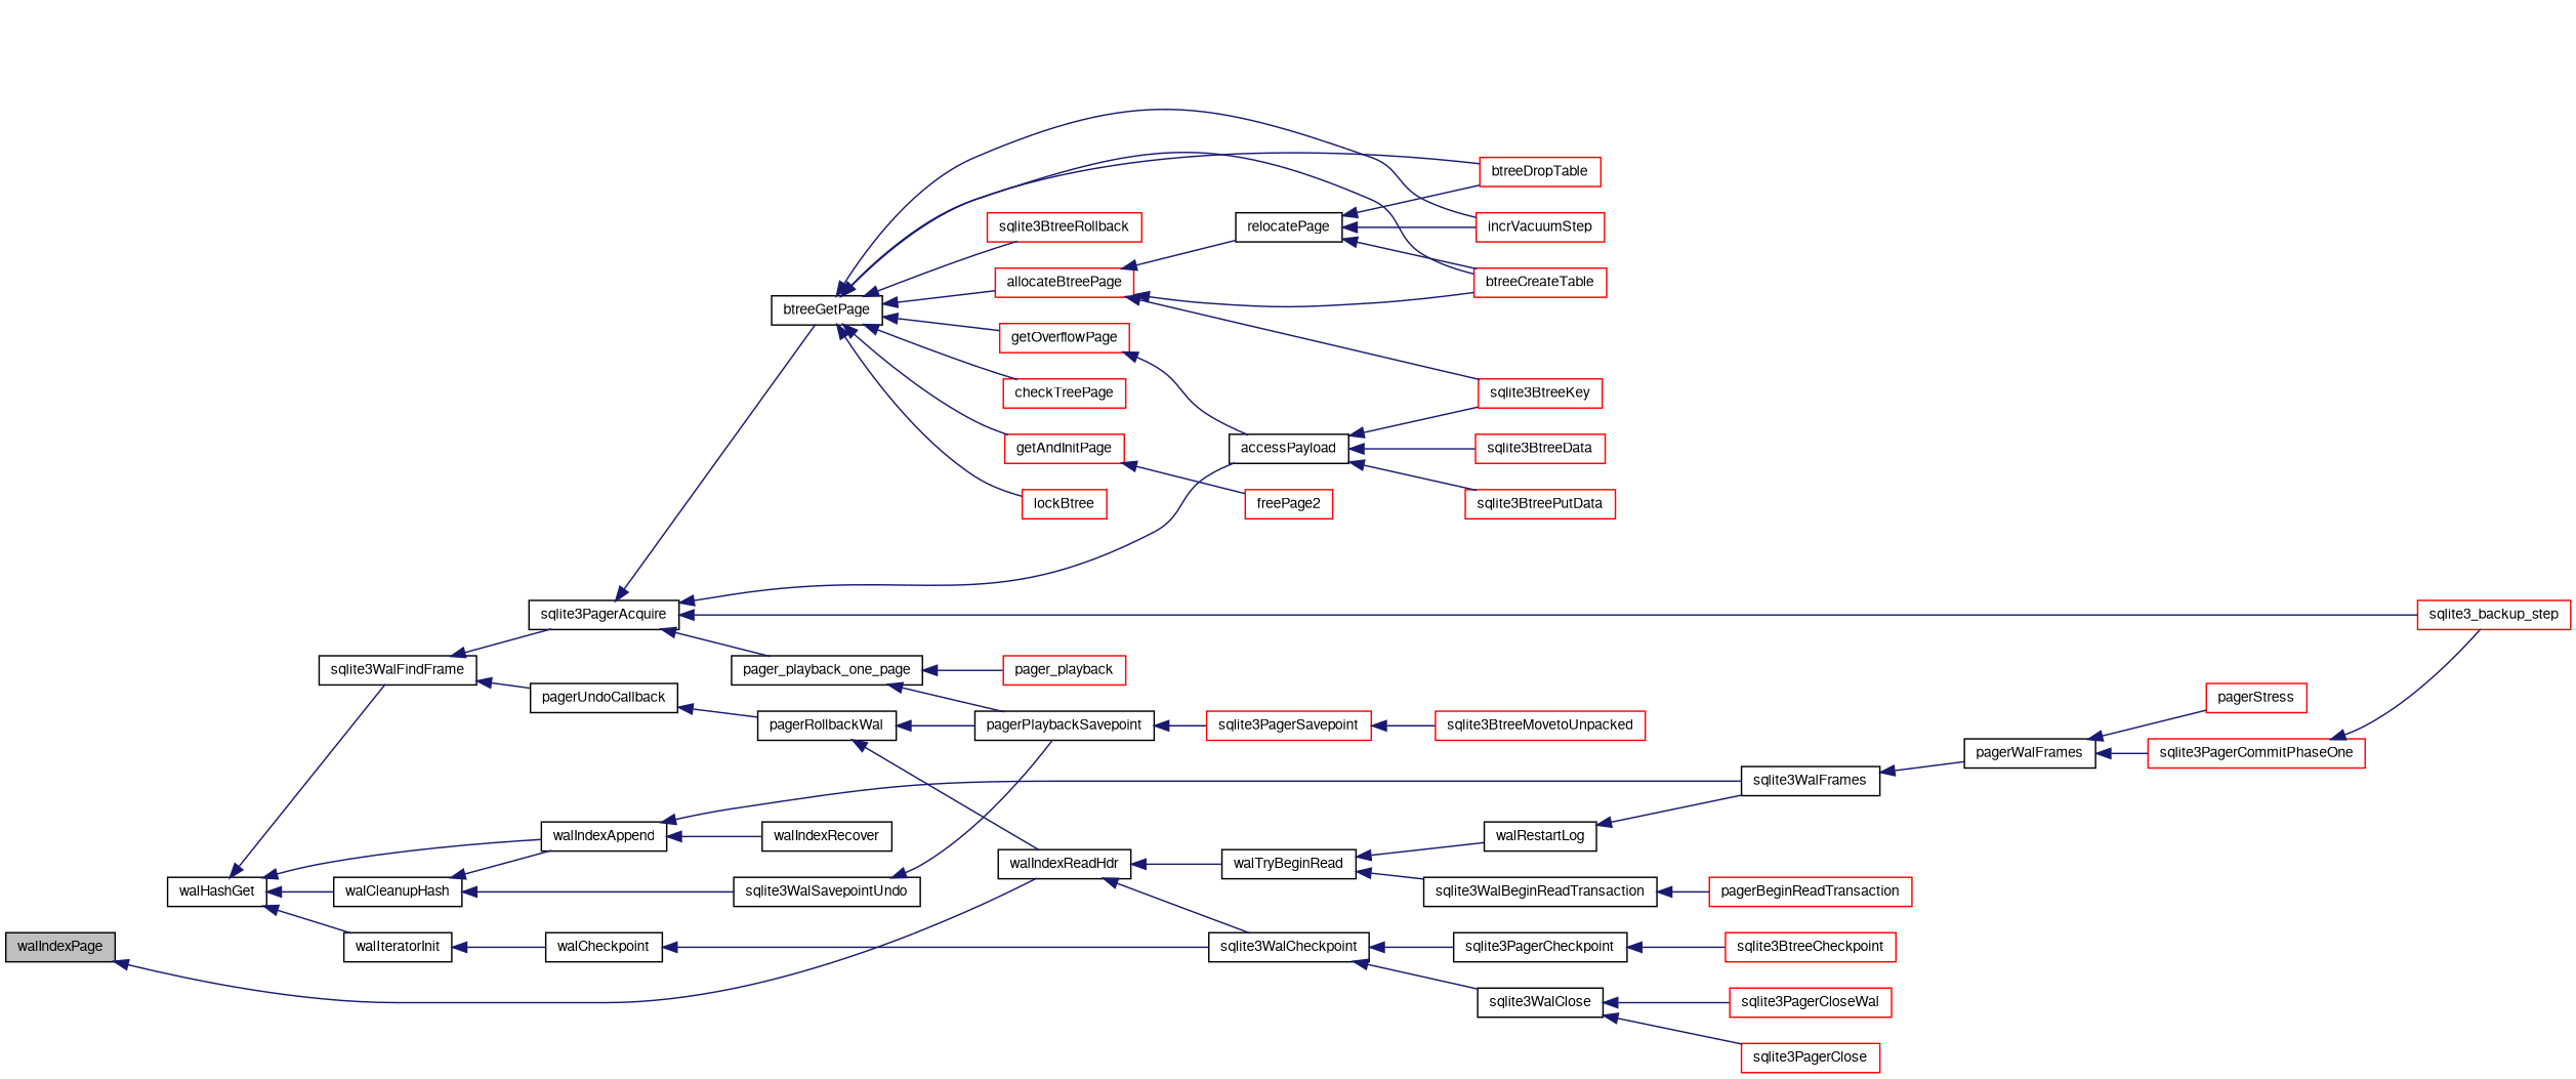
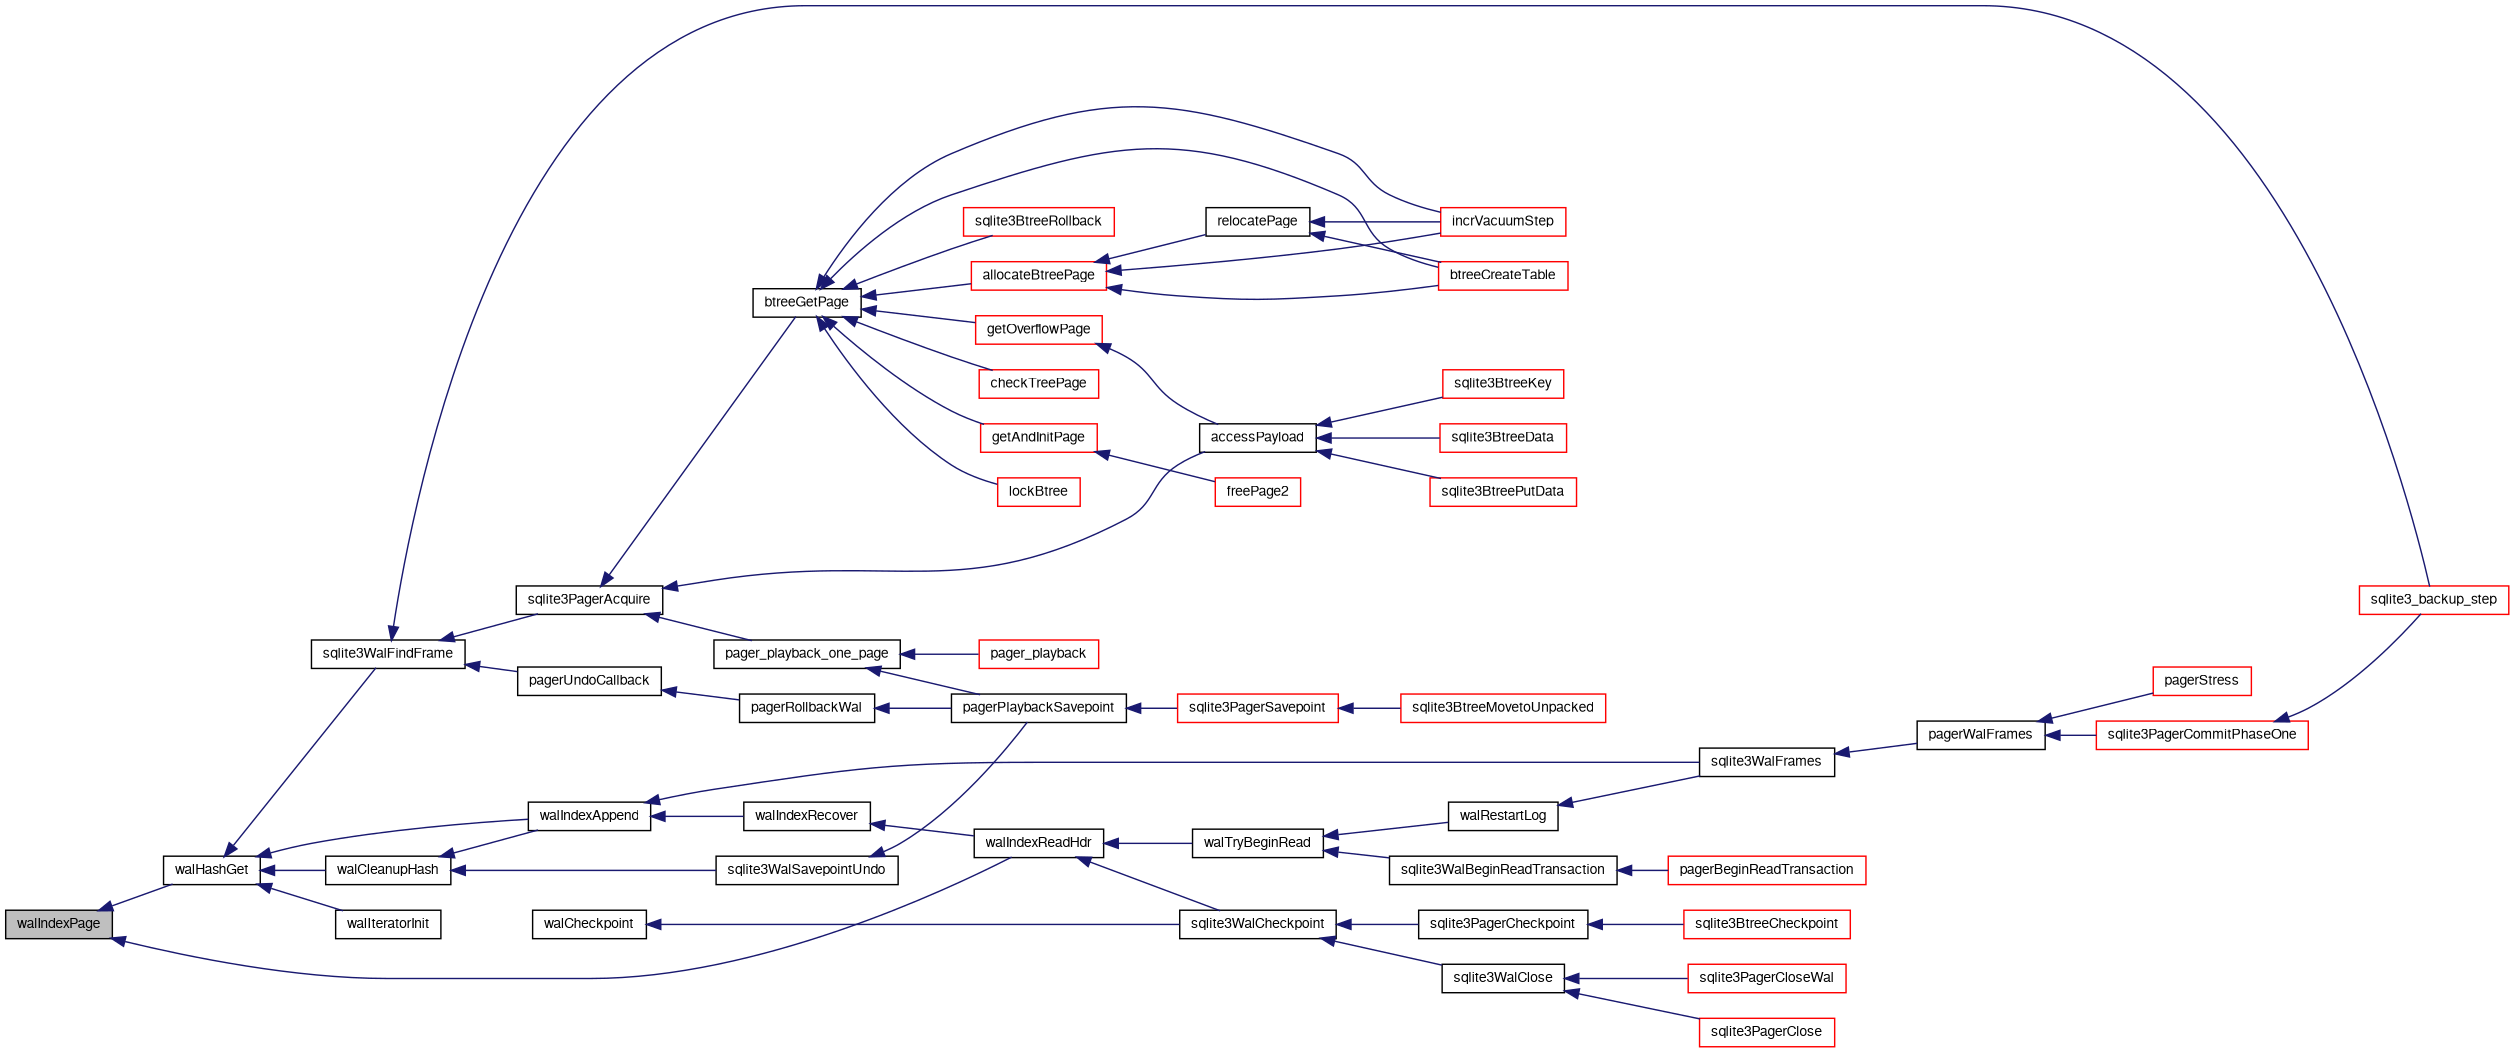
  digraph {
    rankdir=LR
    node [color=black fillcolor=white fontname=FreeSans fontsize=10 shape=record style=filled]
    edge [color=midnightblue dir=back fontname=FreeSans fontsize=10 labelfontname=FreeSans labelfontsize=10 style=solid]
    n1 [fillcolor=grey75 fontcolor=black height=0.2 label=walIndexPage width=0.4]
    n2 [height=0.2 label=walHashGet width=0.4]
    n3 [height=0.2 label=walIndexReadHdr width=0.4]
    n4 [height=0.2 label=walCleanupHash width=0.4]
    n5 [height=0.2 label=walIndexAppend width=0.4]
    n6 [height=0.2 label=walIteratorInit width=0.4]
    n7 [height=0.2 label=sqlite3WalFindFrame width=0.4]
    n8 [height=0.2 label=walTryBeginRead width=0.4]
    n9 [height=0.2 label=sqlite3WalCheckpoint width=0.4]
    n10 [height=0.2 label=sqlite3WalSavepointUndo width=0.4]
    n11 [height=0.2 label=walIndexRecover width=0.4]
    n12 [height=0.2 label=sqlite3WalFrames width=0.4]
    n13 [height=0.2 label=walCheckpoint width=0.4]
    n14 [height=0.2 label=pagerUndoCallback width=0.4]
    n15 [height=0.2 label=sqlite3PagerAcquire width=0.4]
    n16 [height=0.2 label=pagerPlaybackSavepoint width=0.4]
    n17 [height=0.2 label=pagerWalFrames width=0.4]
    n18 [height=0.2 label=sqlite3WalBeginReadTransaction width=0.4]
    n19 [height=0.2 label=walRestartLog width=0.4]
    n20 [height=0.2 label=sqlite3PagerCheckpoint width=0.4]
    n21 [height=0.2 label=sqlite3WalClose width=0.4]
    n22 [color=red height=0.2 label=pagerBeginReadTransaction width=0.4]
    n23 [color=red height=0.2 label=pagerStress width=0.4]
    n24 [color=red height=0.2 label=sqlite3PagerCommitPhaseOne width=0.4]
    n25 [color=red height=0.2 label=sqlite3_backup_step width=0.4]
    n26 [color=red height=0.2 label=sqlite3BtreeCheckpoint width=0.4]
    n27 [color=red height=0.2 label=sqlite3PagerClose width=0.4]
    n28 [color=red height=0.2 label=sqlite3PagerCloseWal width=0.4]
    n29 [height=0.2 label=pagerRollbackWal width=0.4]
    n30 [color=red height=0.2 label=sqlite3PagerSavepoint width=0.4]
    n31 [color=red height=0.2 label=sqlite3BtreeMovetoUnpacked width=0.4]
    n32 [height=0.2 label=pager_playback_one_page width=0.4]
    n33 [height=0.2 label=btreeGetPage width=0.4]
    n34 [height=0.2 label=accessPayload width=0.4]
    n35 [color=red height=0.2 label=pager_playback width=0.4]
    n36 [color=red height=0.2 label=getAndInitPage width=0.4]
    n37 [color=red height=0.2 label=lockBtree width=0.4]
    n38 [color=red height=0.2 label=incrVacuumStep width=0.4]
    n39 [color=red height=0.2 label=btreeCreateTable width=0.4]
-   n40 [color=red height=0.2 label=btreeDropTable width=0.4]
    n41 [color=red height=0.2 label=sqlite3BtreeRollback width=0.4]
    n42 [color=red height=0.2 label=getOverflowPage width=0.4]
    n43 [color=red height=0.2 label=allocateBtreePage width=0.4]
    n44 [color=red height=0.2 label=checkTreePage width=0.4]
    n45 [color=red height=0.2 label=sqlite3BtreeKey width=0.4]
    n46 [color=red height=0.2 label=sqlite3BtreeData width=0.4]
    n47 [color=red height=0.2 label=sqlite3BtreePutData width=0.4]
    n48 [color=red height=0.2 label=freePage2 width=0.4]
    n49 [height=0.2 label=relocatePage width=0.4]
+   n1 -> n2
    n1 -> n3
    n2 -> n4
    n2 -> n5
    n2 -> n6
    n2 -> n7
    n3 -> n8
    n3 -> n9
    n4 -> n5
    n4 -> n10
    n5 -> n11
    n5 -> n12
-   n6 -> n13
    n7 -> n14
    n7 -> n15
    n8 -> n18
    n8 -> n19
    n9 -> n20
    n9 -> n21
    n10 -> n16
-   n29 -> n3
+   n11 -> n3
    n12 -> n17
    n13 -> n9
    n14 -> n29
-   n15 -> n25
+   n7 -> n25
    n15 -> n32
    n15 -> n33
    n15 -> n34
    n16 -> n30
    n17 -> n23
    n17 -> n24
    n18 -> n22
    n19 -> n12
    n20 -> n26
    n21 -> n27
    n21 -> n28
    n24 -> n25
    n29 -> n16
    n30 -> n31
    n32 -> n16
    n32 -> n35
    n33 -> n36
    n33 -> n37
    n33 -> n38
    n33 -> n39
-   n33 -> n40
    n33 -> n41
    n33 -> n42
    n33 -> n43
    n33 -> n44
    n34 -> n45
    n34 -> n46
    n34 -> n47
    n36 -> n48
    n42 -> n34
-   n43 -> n45
+   n43 -> n38
    n43 -> n39
    n43 -> n49
    n49 -> n38
    n49 -> n39
-   n49 -> n40
  }
